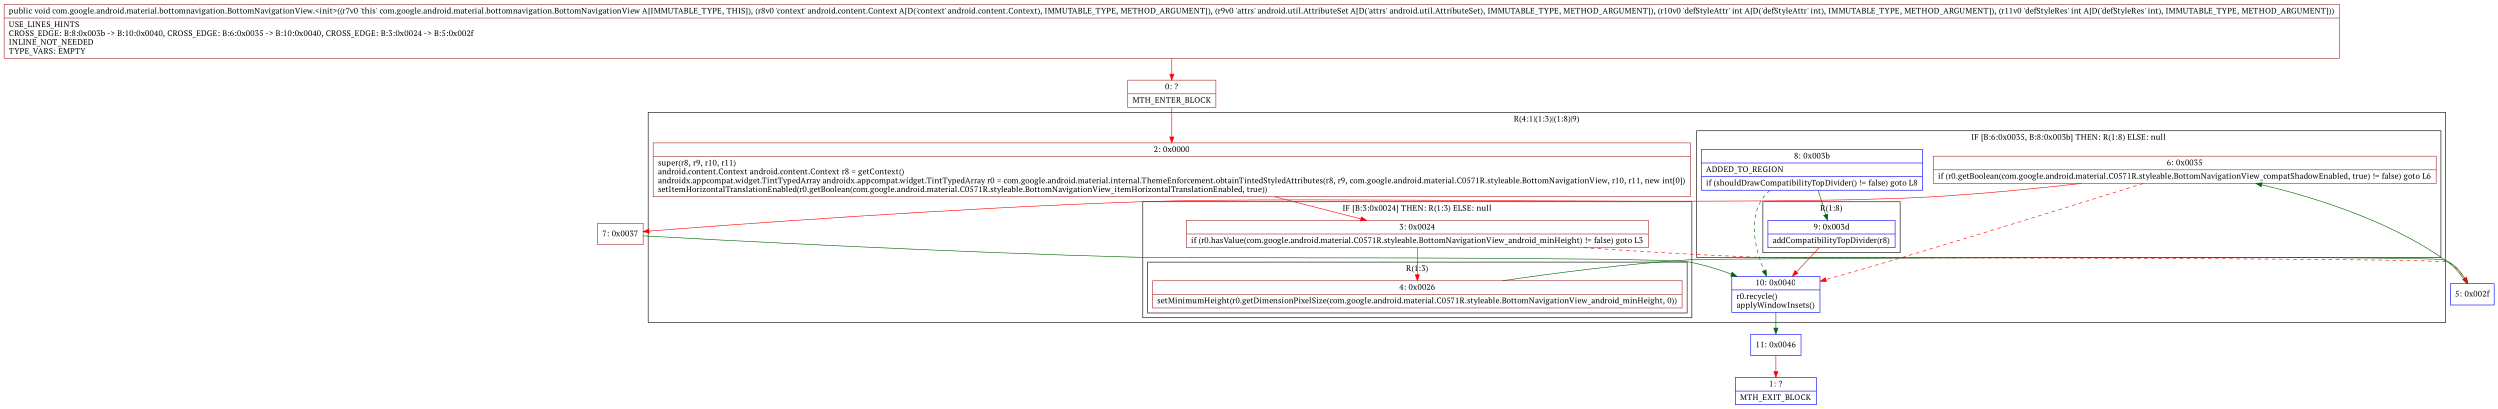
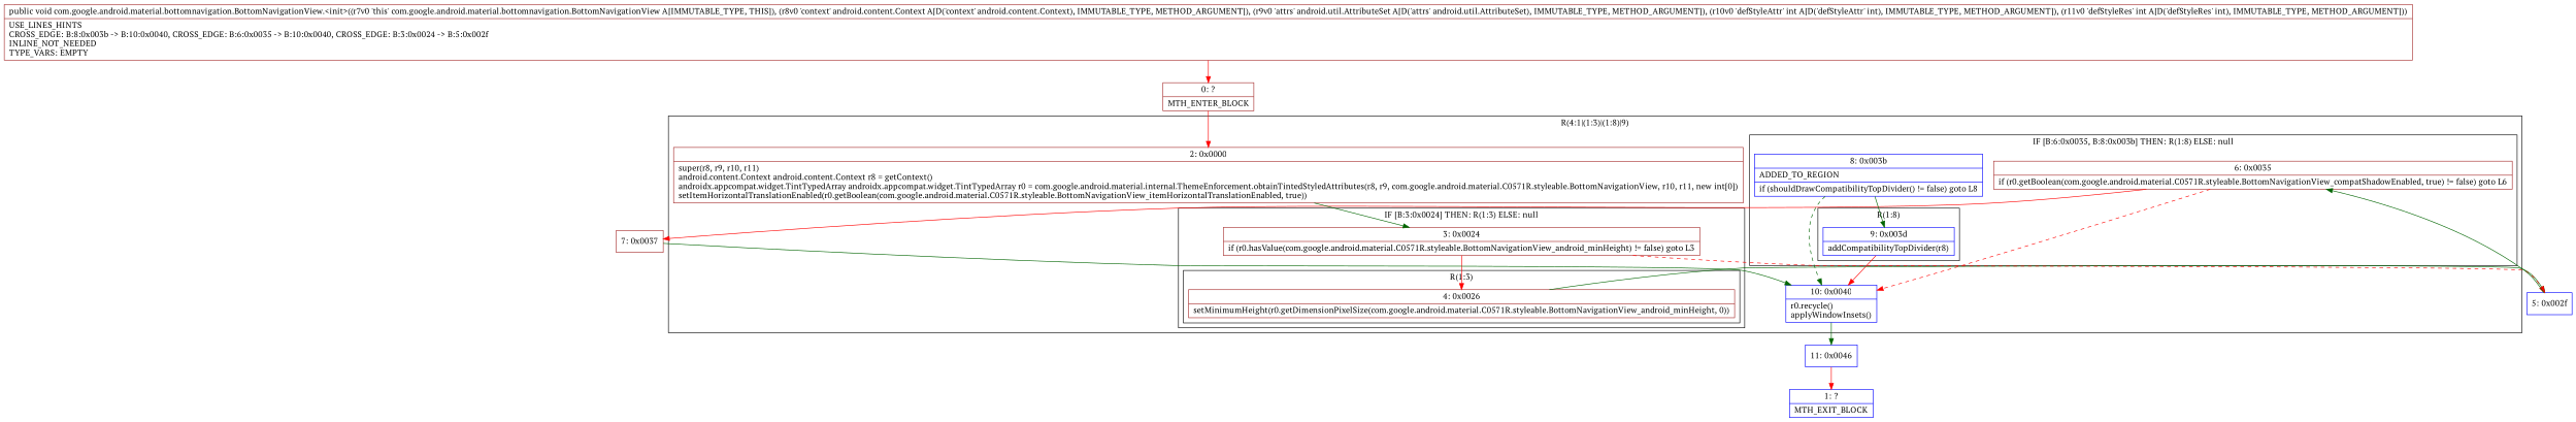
  digraph {
    fontname="PT Serif"
    node [color=brown fontname="PT Serif" shape=record]
    edge [color=red fontname="PT Serif"]
    n1 [label="{4\:\ 0x0026|setMinimumHeight(r0.getDimensionPixelSize(com.google.android.material.C0571R.styleable.BottomNavigationView_android_minHeight, 0))\l}"]
    n2 [label="{3\:\ 0x0024|if (r0.hasValue(com.google.android.material.C0571R.styleable.BottomNavigationView_android_minHeight) != false) goto L3\l}"]
    n3 [color=blue label="{9\:\ 0x003d|addCompatibilityTopDivider(r8)\l}"]
    n4 [label="{6\:\ 0x0035|if (r0.getBoolean(com.google.android.material.C0571R.styleable.BottomNavigationView_compatShadowEnabled, true) != false) goto L6\l}"]
    n5 [color=blue label="{8\:\ 0x003b|ADDED_TO_REGION\l|if (shouldDrawCompatibilityTopDivider() != false) goto L8\l}"]
    n6 [label="{2\:\ 0x0000|super(r8, r9, r10, r11)\landroid.content.Context android.content.Context r8 = getContext()\landroidx.appcompat.widget.TintTypedArray androidx.appcompat.widget.TintTypedArray r0 = com.google.android.material.internal.ThemeEnforcement.obtainTintedStyledAttributes(r8, r9, com.google.android.material.C0571R.styleable.BottomNavigationView, r10, r11, new int[0])\lsetItemHorizontalTranslationEnabled(r0.getBoolean(com.google.android.material.C0571R.styleable.BottomNavigationView_itemHorizontalTranslationEnabled, true))\l}"]
    n7 [color=blue label="{10\:\ 0x0040|r0.recycle()\lapplyWindowInsets()\l}"]
    n8 [color=blue label="{5\:\ 0x002f}"]
    n9 [label="{7\:\ 0x0037}"]
    n10 [color=blue label="{11\:\ 0x0046}"]
    n11 [color=blue label="{1\:\ ?|MTH_EXIT_BLOCK\l}"]
    n12 [label="{0\:\ ?|MTH_ENTER_BLOCK\l}"]
    n13 [label="{public void com.google.android.material.bottomnavigation.BottomNavigationView.\<init\>((r7v0 'this' com.google.android.material.bottomnavigation.BottomNavigationView A[IMMUTABLE_TYPE, THIS]), (r8v0 'context' android.content.Context A[D('context' android.content.Context), IMMUTABLE_TYPE, METHOD_ARGUMENT]), (r9v0 'attrs' android.util.AttributeSet A[D('attrs' android.util.AttributeSet), IMMUTABLE_TYPE, METHOD_ARGUMENT]), (r10v0 'defStyleAttr' int A[D('defStyleAttr' int), IMMUTABLE_TYPE, METHOD_ARGUMENT]), (r11v0 'defStyleRes' int A[D('defStyleRes' int), IMMUTABLE_TYPE, METHOD_ARGUMENT]))  | USE_LINES_HINTS\lCROSS_EDGE: B:8:0x003b \-\> B:10:0x0040, CROSS_EDGE: B:6:0x0035 \-\> B:10:0x0040, CROSS_EDGE: B:3:0x0024 \-\> B:5:0x002f\lINLINE_NOT_NEEDED\lTYPE_VARS: EMPTY\l}"]
    subgraph cluster_1 {
      label="R(4:1|(1:3)|(1:8)|9)"
      n6
      n7
      subgraph cluster_2 {
        label="IF [B:3:0x0024] THEN: R(1:3) ELSE: null"
        n2
        subgraph cluster_3 {
          label="R(1:3)"
          n1
        }
      }
      subgraph cluster_4 {
        label="IF [B:6:0x0035, B:8:0x003b] THEN: R(1:8) ELSE: null"
        n4
        n5
        subgraph cluster_5 {
          label="R(1:8)"
          n3
        }
      }
    }
    n1 -> n8 [color=darkgreen]
    n2 -> n1
    n2 -> n8 [style=dashed]
    n3 -> n7
    n4 -> n7 [style=dashed]
    n4 -> n9
    n5 -> n3 [color=darkgreen]
    n5 -> n7 [color=darkgreen style=dashed]
-   n6 -> n2
+   n6 -> n2 [color=darkgreen]
    n7 -> n10 [color=darkgreen]
    n8 -> n4 [color=darkgreen]
    n9 -> n7 [color=darkgreen]
    n10 -> n11
    n12 -> n6
    n13 -> n12
  }
